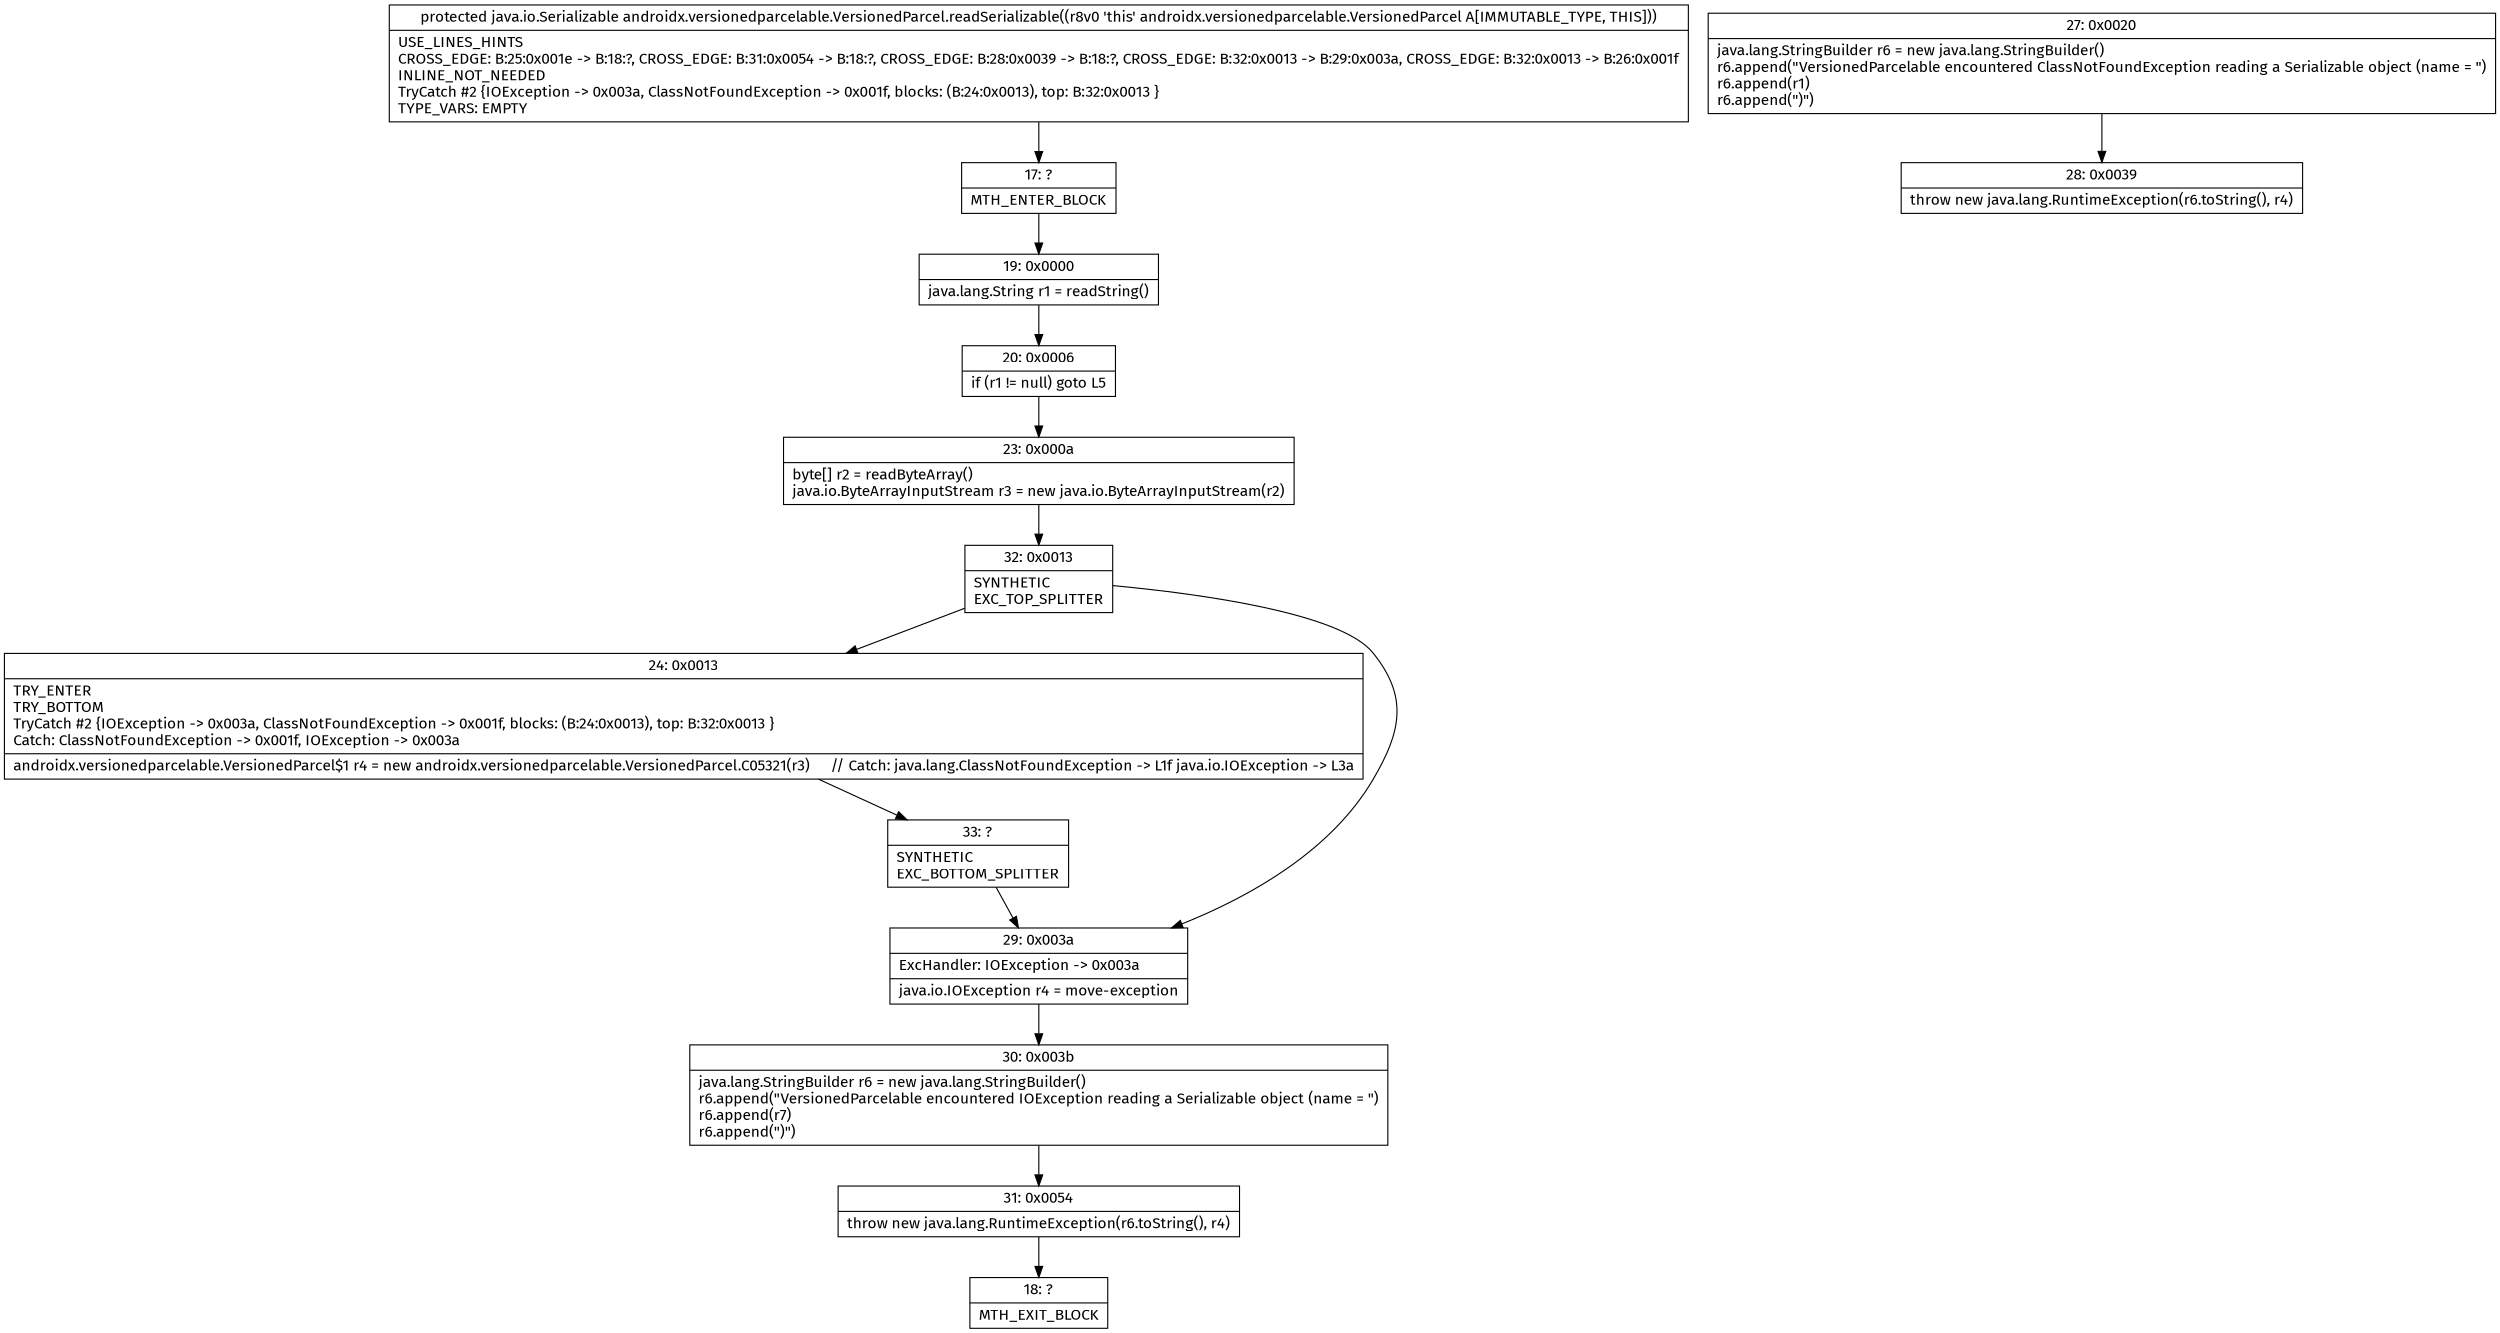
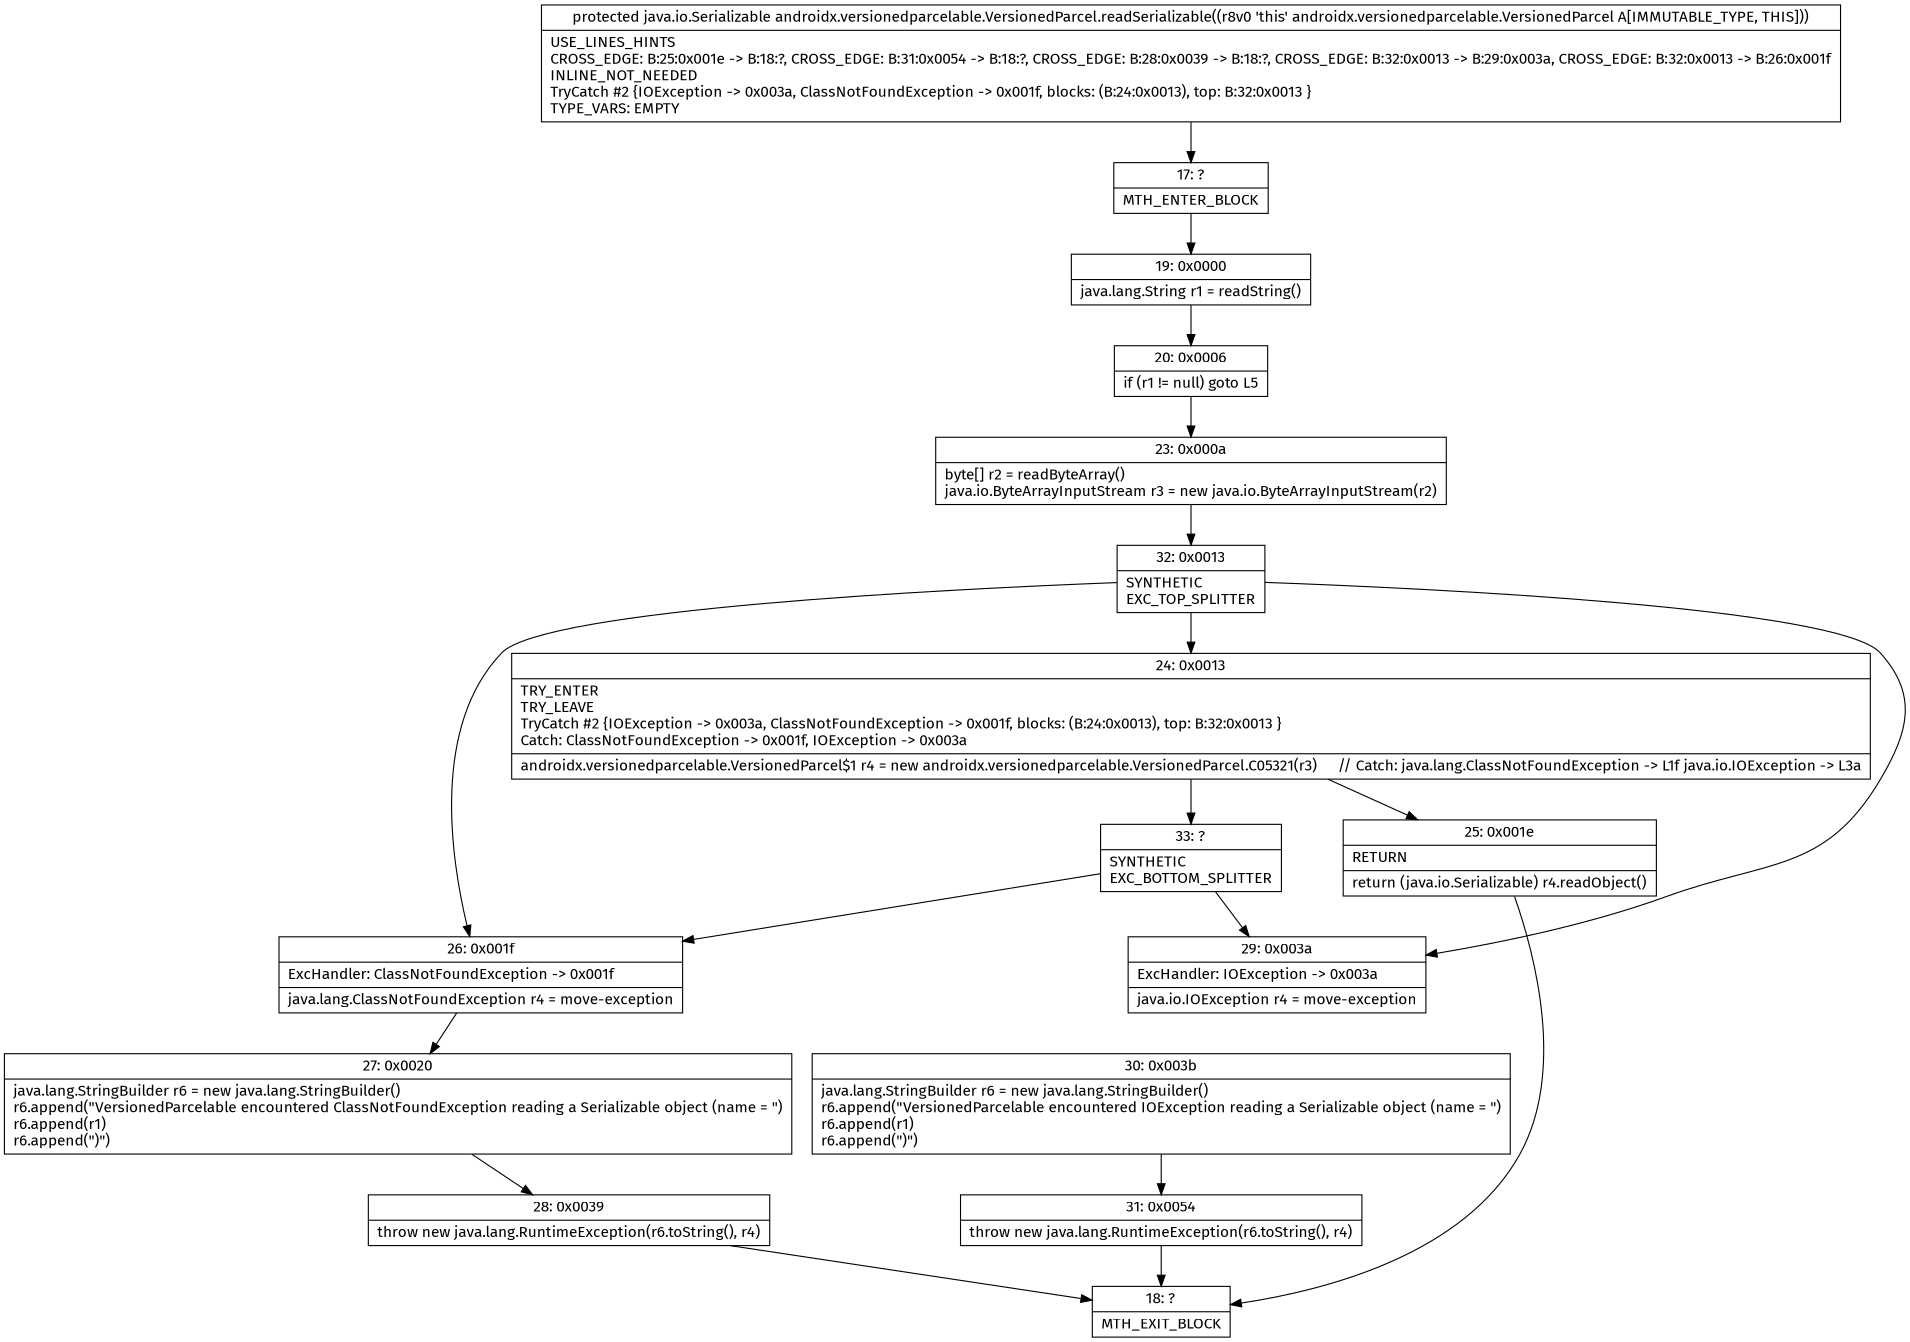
  digraph {
    fontname="Fira Sans"
    node [fontname="Fira Sans" shape=record]
    edge [fontname="Fira Sans"]
    n1 [label="{17\:\ ?|MTH_ENTER_BLOCK\l}"]
    n2 [label="{19\:\ 0x0000|java.lang.String r1 = readString()\l}"]
    n3 [label="{20\:\ 0x0006|if (r1 != null) goto L5\l}"]
    n4 [label="{23\:\ 0x000a|byte[] r2 = readByteArray()\ljava.io.ByteArrayInputStream r3 = new java.io.ByteArrayInputStream(r2)\l}"]
    n5 [label="{32\:\ 0x0013|SYNTHETIC\lEXC_TOP_SPLITTER\l}"]
    n6 [label="{18\:\ ?|MTH_EXIT_BLOCK\l}"]
-   n7 [label="{24\:\ 0x0013|TRY_ENTER\lTRY_BOTTOM\lTryCatch #2 \{IOException \-\> 0x003a, ClassNotFoundException \-\> 0x001f, blocks: (B:24:0x0013), top: B:32:0x0013 \}\lCatch: ClassNotFoundException \-\> 0x001f, IOException \-\> 0x003a\l|androidx.versionedparcelable.VersionedParcel$1 r4 = new androidx.versionedparcelable.VersionedParcel.C05321(r3)     \/\/ Catch: java.lang.ClassNotFoundException \-\> L1f java.io.IOException \-\> L3a\l}"]
+   n7 [label="{24\:\ 0x0013|TRY_ENTER\lTRY_LEAVE\lTryCatch #2 \{IOException \-\> 0x003a, ClassNotFoundException \-\> 0x001f, blocks: (B:24:0x0013), top: B:32:0x0013 \}\lCatch: ClassNotFoundException \-\> 0x001f, IOException \-\> 0x003a\l|androidx.versionedparcelable.VersionedParcel$1 r4 = new androidx.versionedparcelable.VersionedParcel.C05321(r3)     \/\/ Catch: java.lang.ClassNotFoundException \-\> L1f java.io.IOException \-\> L3a\l}"]
    n8 [label="{29\:\ 0x003a|ExcHandler: IOException \-\> 0x003a\l|java.io.IOException r4 = move\-exception\l}"]
+   n9 [label="{26\:\ 0x001f|ExcHandler: ClassNotFoundException \-\> 0x001f\l|java.lang.ClassNotFoundException r4 = move\-exception\l}"]
+   n10 [label="{25\:\ 0x001e|RETURN\l|return (java.io.Serializable) r4.readObject()\l}"]
    n11 [label="{33\:\ ?|SYNTHETIC\lEXC_BOTTOM_SPLITTER\l}"]
-   n12 [label="{30\:\ 0x003b|java.lang.StringBuilder r6 = new java.lang.StringBuilder()\lr6.append(\"VersionedParcelable encountered IOException reading a Serializable object (name = \")\lr6.append(r7)\lr6.append(\")\")\l}"]
+   n12 [label="{30\:\ 0x003b|java.lang.StringBuilder r6 = new java.lang.StringBuilder()\lr6.append(\"VersionedParcelable encountered IOException reading a Serializable object (name = \")\lr6.append(r1)\lr6.append(\")\")\l}"]
    n13 [label="{27\:\ 0x0020|java.lang.StringBuilder r6 = new java.lang.StringBuilder()\lr6.append(\"VersionedParcelable encountered ClassNotFoundException reading a Serializable object (name = \")\lr6.append(r1)\lr6.append(\")\")\l}"]
    n14 [label="{31\:\ 0x0054|throw new java.lang.RuntimeException(r6.toString(), r4)\l}"]
    n15 [label="{28\:\ 0x0039|throw new java.lang.RuntimeException(r6.toString(), r4)\l}"]
    n16 [label="{protected java.io.Serializable androidx.versionedparcelable.VersionedParcel.readSerializable((r8v0 'this' androidx.versionedparcelable.VersionedParcel A[IMMUTABLE_TYPE, THIS]))  | USE_LINES_HINTS\lCROSS_EDGE: B:25:0x001e \-\> B:18:?, CROSS_EDGE: B:31:0x0054 \-\> B:18:?, CROSS_EDGE: B:28:0x0039 \-\> B:18:?, CROSS_EDGE: B:32:0x0013 \-\> B:29:0x003a, CROSS_EDGE: B:32:0x0013 \-\> B:26:0x001f\lINLINE_NOT_NEEDED\lTryCatch #2 \{IOException \-\> 0x003a, ClassNotFoundException \-\> 0x001f, blocks: (B:24:0x0013), top: B:32:0x0013 \}\lTYPE_VARS: EMPTY\l}"]
    n1 -> n2
    n2 -> n3
    n3 -> n4
    n4 -> n5
    n5 -> n7
    n5 -> n8
+   n5 -> n9
+   n7 -> n10
    n7 -> n11
-   n8 -> n12
+   n9 -> n13
+   n10 -> n6
    n11 -> n8
+   n11 -> n9
    n12 -> n14
    n13 -> n15
    n14 -> n6
+   n15 -> n6
    n16 -> n1
  }
